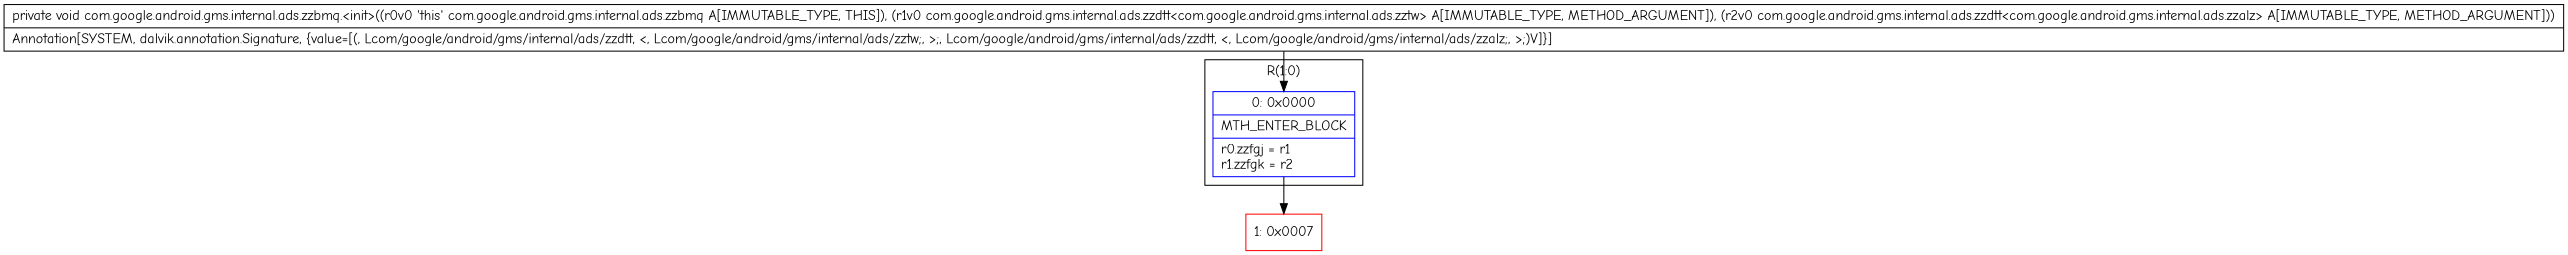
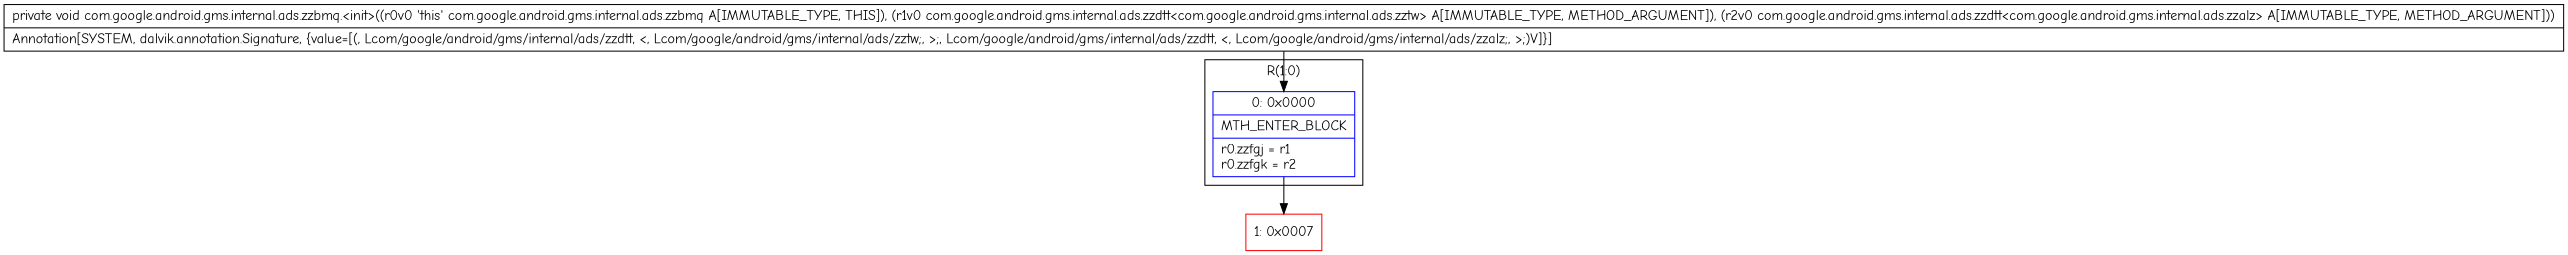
  digraph {
    fontname="Comic Neue"
    node [shape=record fontname="Comic Neue"]
    edge [fontname="Comic Neue"]
-   n1 [color=blue label="{0\:\ 0x0000|MTH_ENTER_BLOCK\l|r0.zzfgj = r1\lr1.zzfgk = r2\l}"]
+   n1 [color=blue label="{0\:\ 0x0000|MTH_ENTER_BLOCK\l|r0.zzfgj = r1\lr0.zzfgk = r2\l}"]
    n2 [color=red label="{1\:\ 0x0007}"]
    n3 [label="{private void com.google.android.gms.internal.ads.zzbmq.\<init\>((r0v0 'this' com.google.android.gms.internal.ads.zzbmq A[IMMUTABLE_TYPE, THIS]), (r1v0 com.google.android.gms.internal.ads.zzdtt\<com.google.android.gms.internal.ads.zztw\> A[IMMUTABLE_TYPE, METHOD_ARGUMENT]), (r2v0 com.google.android.gms.internal.ads.zzdtt\<com.google.android.gms.internal.ads.zzalz\> A[IMMUTABLE_TYPE, METHOD_ARGUMENT]))  | Annotation[SYSTEM, dalvik.annotation.Signature, \{value=[(, Lcom\/google\/android\/gms\/internal\/ads\/zzdtt, \<, Lcom\/google\/android\/gms\/internal\/ads\/zztw;, \>;, Lcom\/google\/android\/gms\/internal\/ads\/zzdtt, \<, Lcom\/google\/android\/gms\/internal\/ads\/zzalz;, \>;)V]\}]\l}"]
    subgraph cluster_1 {
      label="R(1:0)"
      n1
    }
    n1 -> n2
    n3 -> n1
  }
